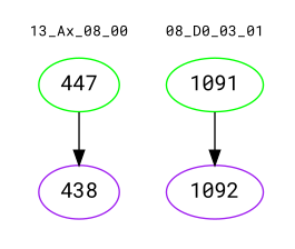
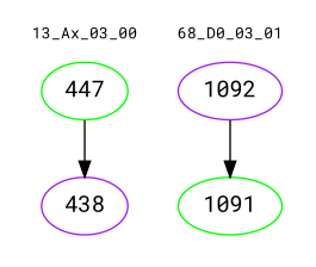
  digraph {
    fontname="Roboto Mono"
    node [color=green fontname="Roboto Mono"]
    edge [color=black fontname="Roboto Mono"]
    n1 [label=447]
    n2 [color=purple label=438]
    n3 [label=1091]
    n4 [color=purple label=1092]
    subgraph cluster_1 {
      color=white
      fontsize=10
-     label="13_Ax_08_00"
+     label="13_Ax_03_00"
      n1
      n2
    }
    subgraph cluster_2 {
      color=white
      fontsize=10
-     label="08_D0_03_01"
+     label="68_D0_03_01"
      n3
      n4
    }
    n1 -> n2
-   n3 -> n4
+   n4 -> n3
  }
